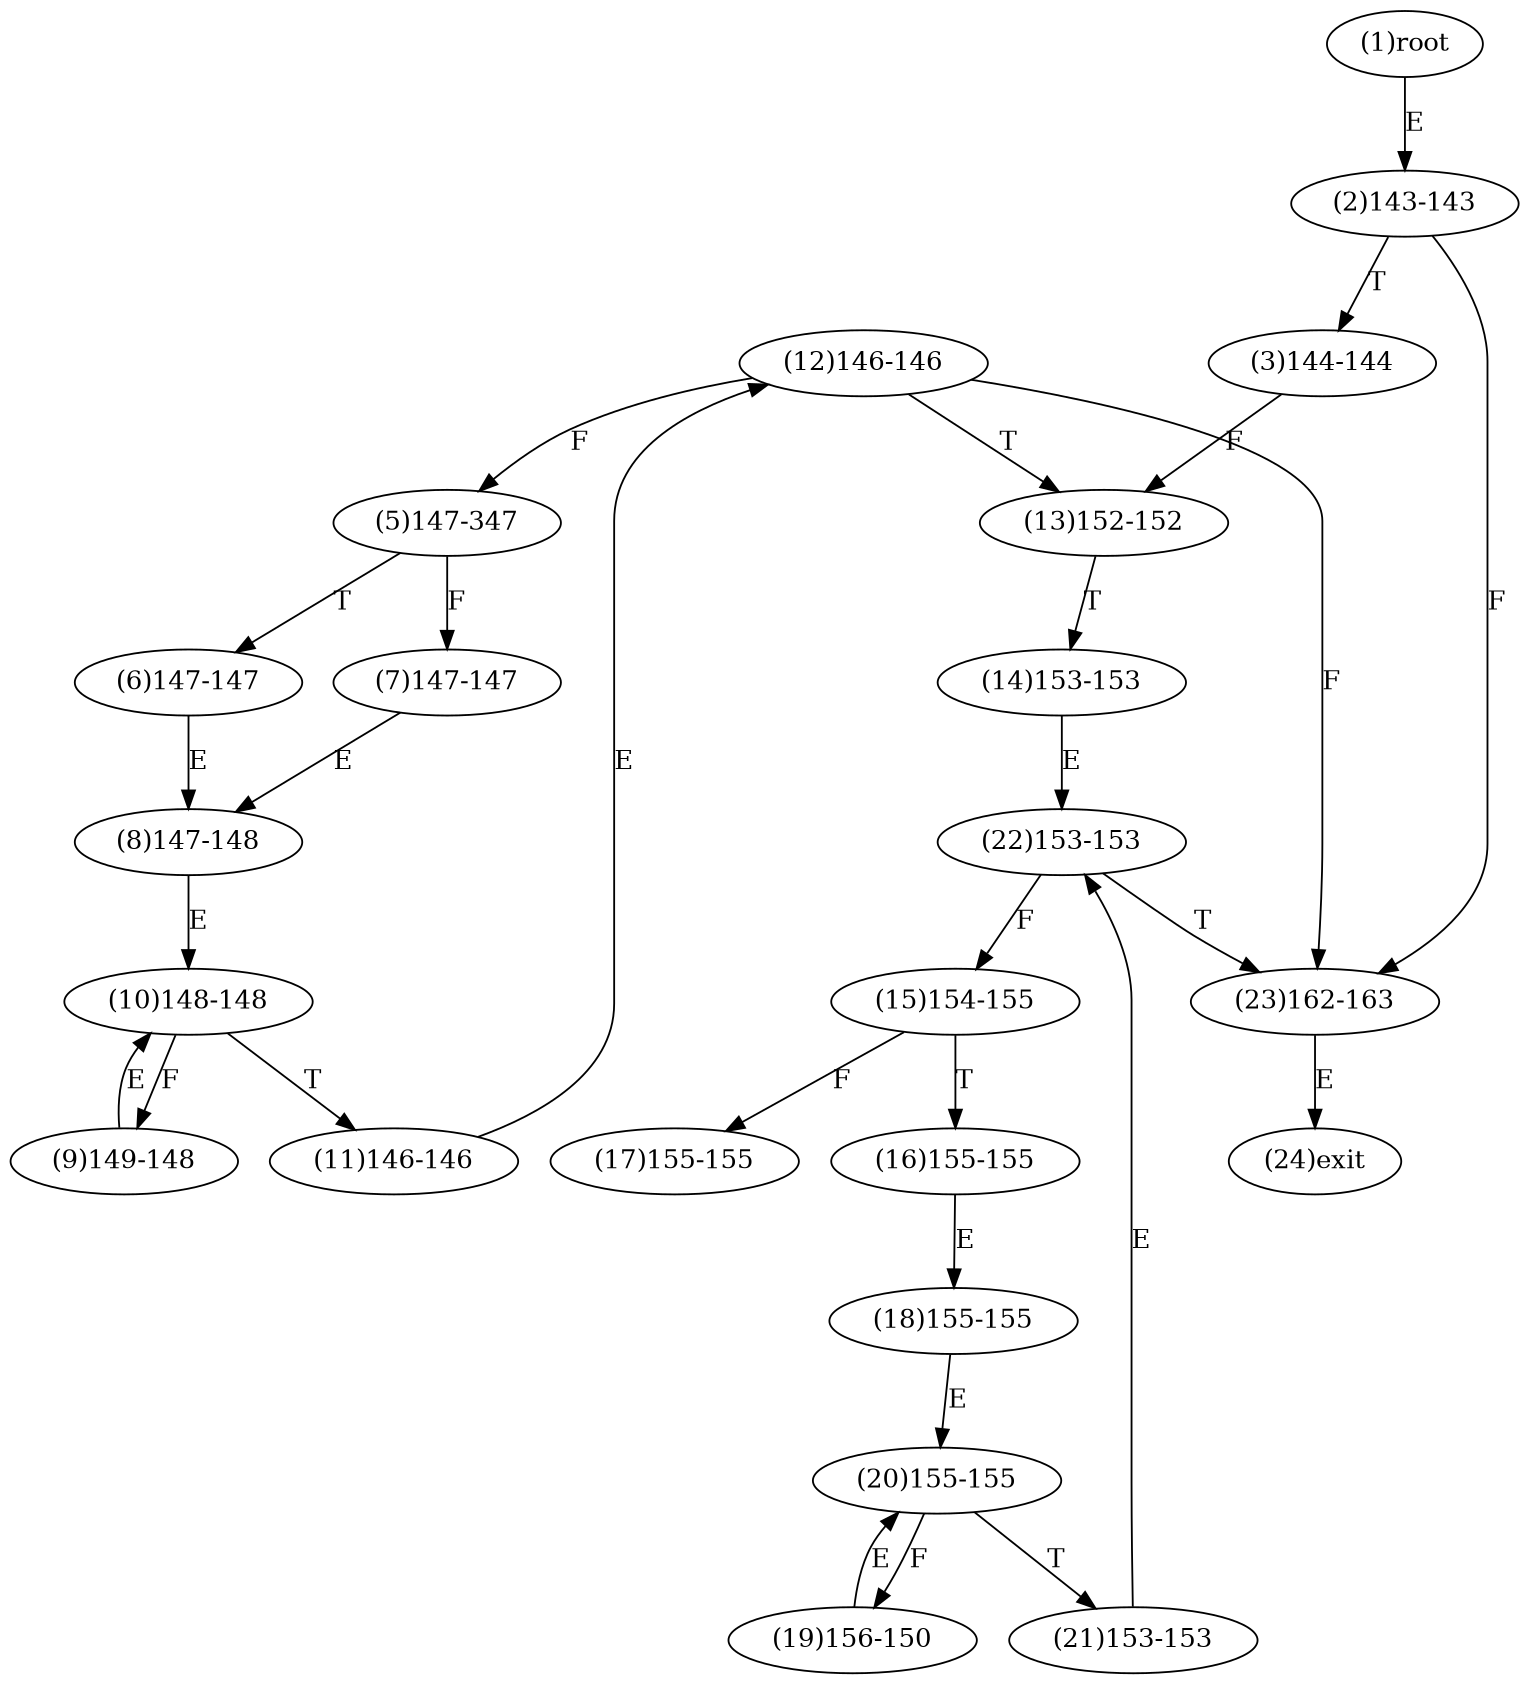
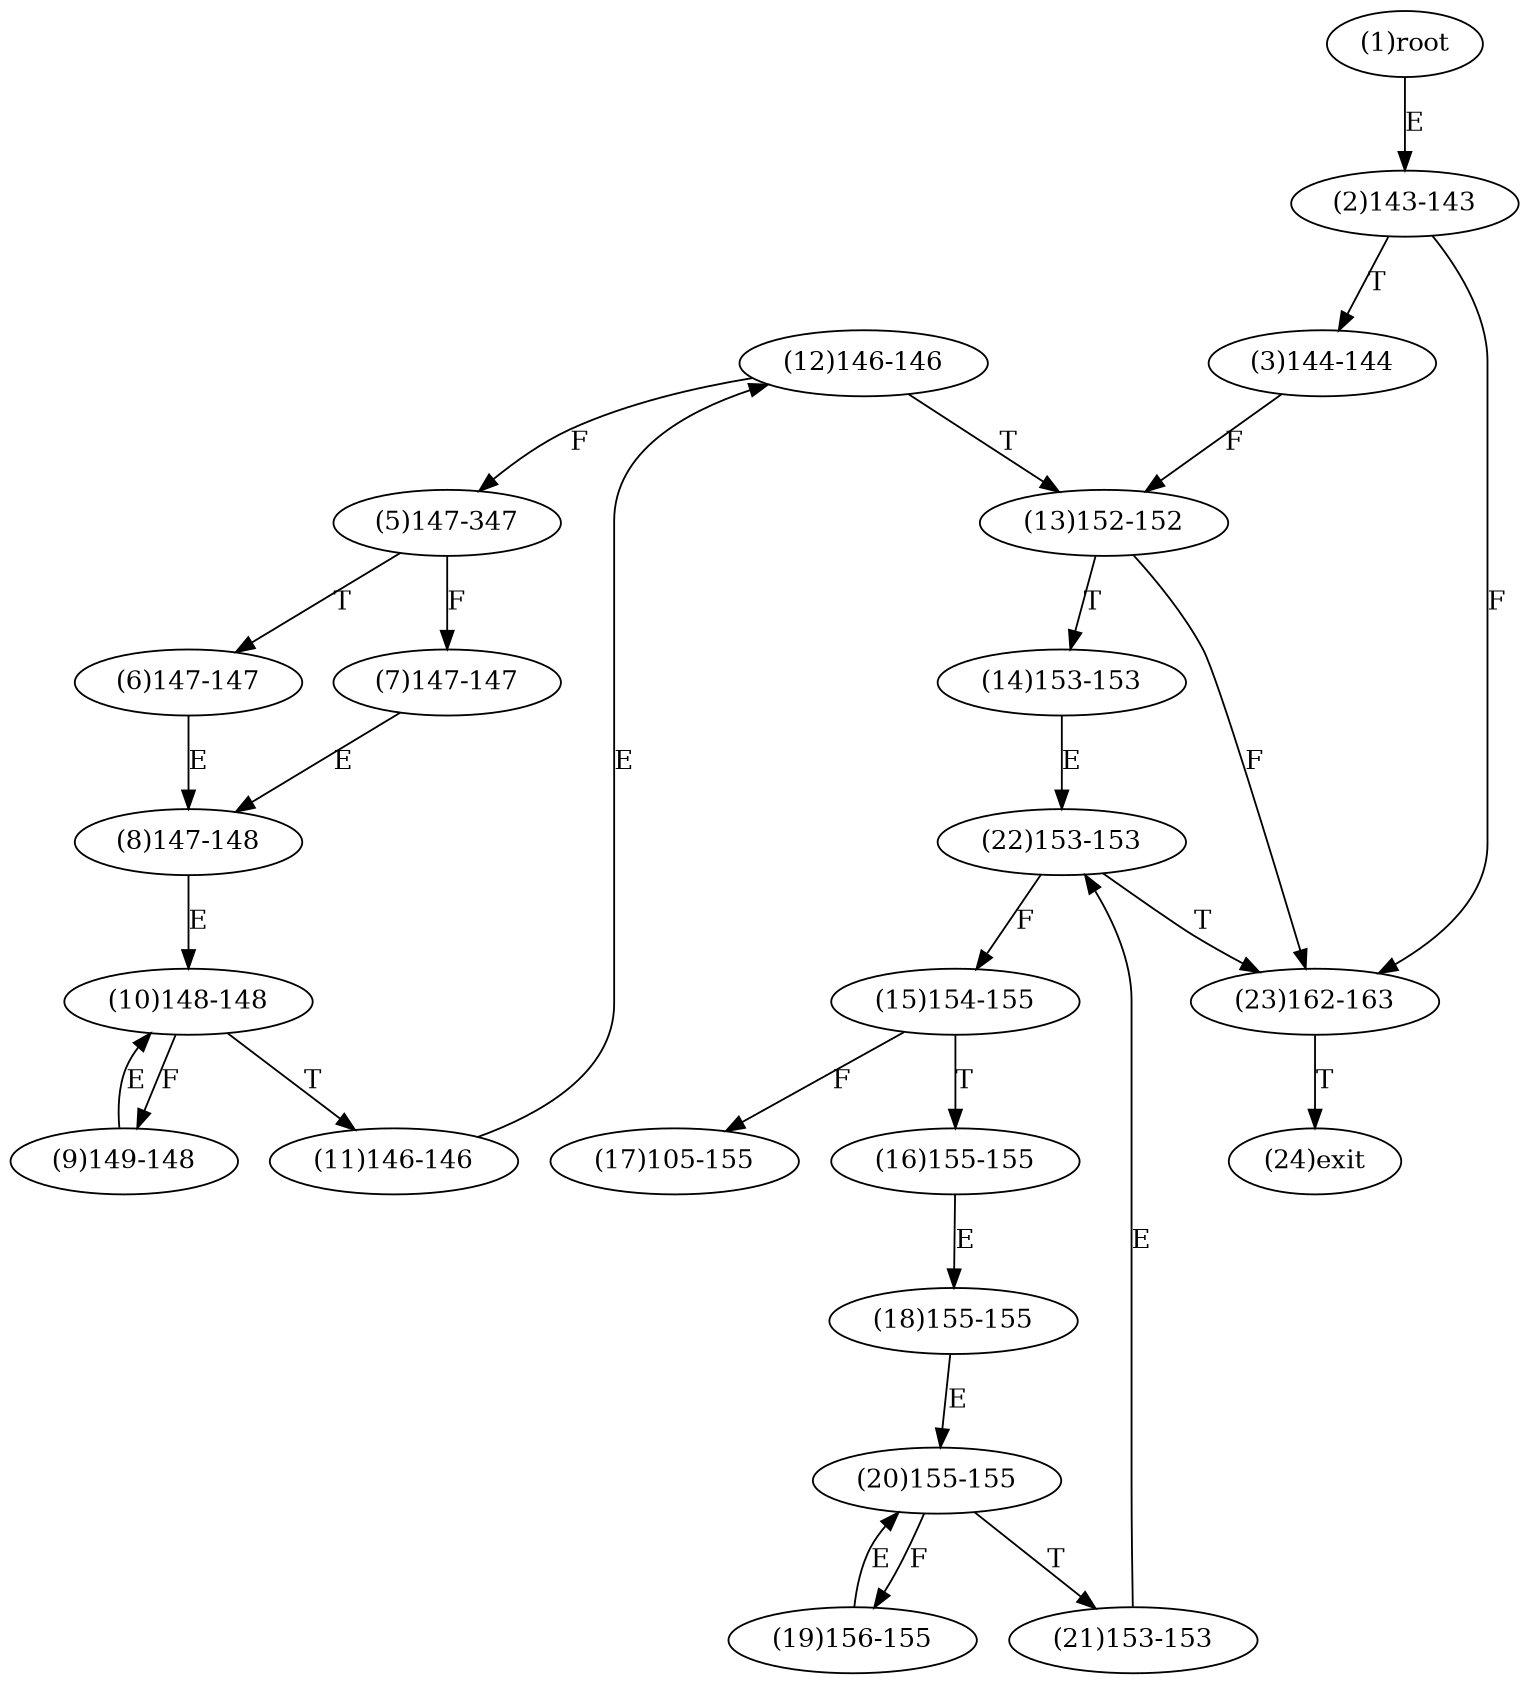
  digraph {
    n1 [label="(1)root"]
    n2 [label="(2)143-143"]
    n3 [label="(3)144-144"]
    n4 [label="(23)162-163"]
    n5 [label="(13)152-152"]
    n6 [label="(24)exit"]
    n7 [label="(14)153-153"]
    n8 [label="(12)146-146"]
    n9 [label="(5)147-347"]
    n10 [label="(6)147-147"]
    n11 [label="(7)147-147"]
    n12 [label="(8)147-148"]
    n13 [label="(10)148-148"]
    n14 [label="(9)149-148"]
    n15 [label="(11)146-146"]
    n16 [label="(22)153-153"]
    n17 [label="(15)154-155"]
-   n18 [label="(17)155-155"]
+   n18 [label="(17)105-155"]
    n19 [label="(16)155-155"]
    n20 [label="(18)155-155"]
    n21 [label="(20)155-155"]
-   n22 [label="(19)156-150"]
+   n22 [label="(19)156-155"]
    n23 [label="(21)153-153"]
    n1 -> n2 [label=E]
    n2 -> n3 [label=T]
    n2 -> n4 [label=F]
    n3 -> n5 [label=F]
-   n4 -> n6 [label=E]
-   n8 -> n4 [label=F]
+   n4 -> n6 [label=T]
+   n5 -> n4 [label=F]
    n5 -> n7 [label=T]
    n7 -> n16 [label=E]
    n8 -> n5 [label=T]
    n8 -> n9 [label=F]
    n9 -> n10 [label=T]
    n9 -> n11 [label=F]
    n10 -> n12 [label=E]
    n11 -> n12 [label=E]
    n12 -> n13 [label=E]
    n13 -> n14 [label=F]
    n13 -> n15 [label=T]
    n14 -> n13 [label=E]
    n15 -> n8 [label=E]
    n16 -> n4 [label=T]
    n16 -> n17 [label=F]
    n17 -> n18 [label=F]
    n17 -> n19 [label=T]
    n19 -> n20 [label=E]
    n20 -> n21 [label=E]
    n21 -> n22 [label=F]
    n21 -> n23 [label=T]
    n22 -> n21 [label=E]
    n23 -> n16 [label=E]
  }
